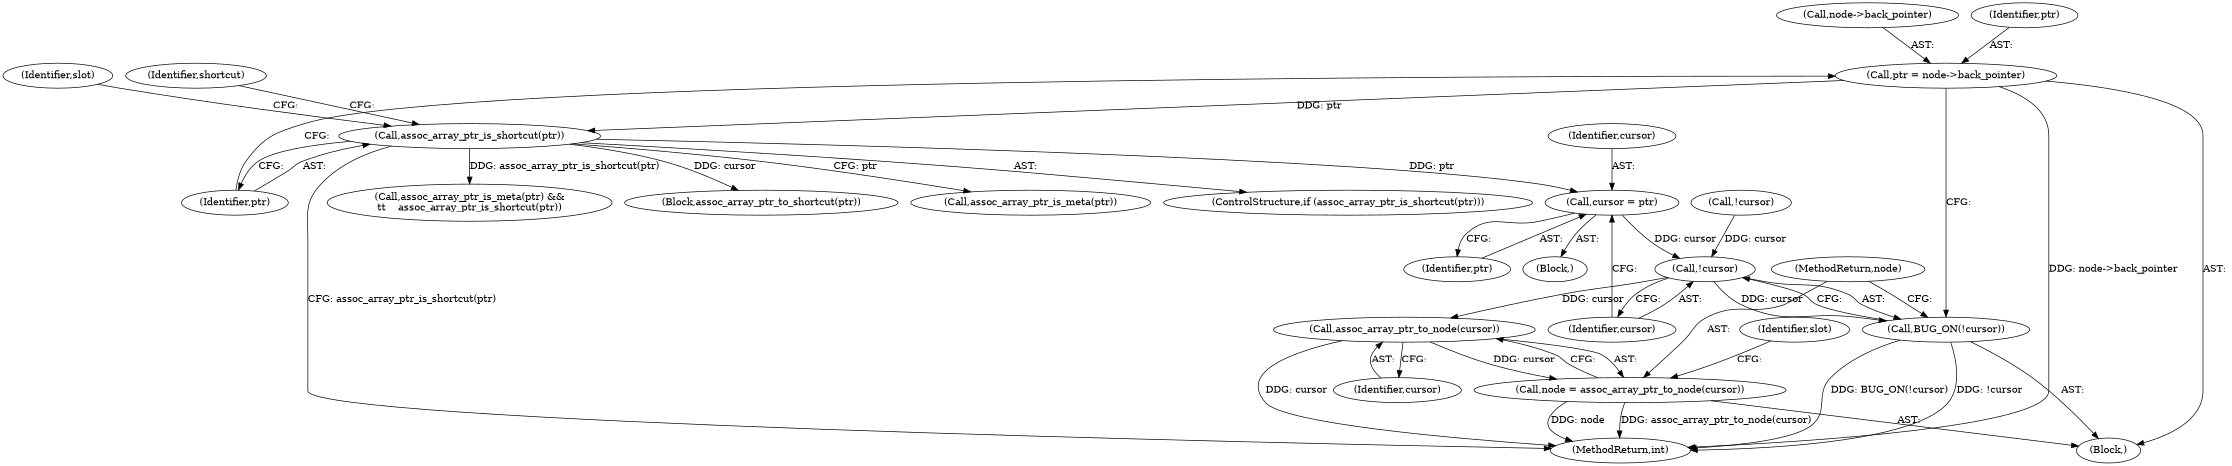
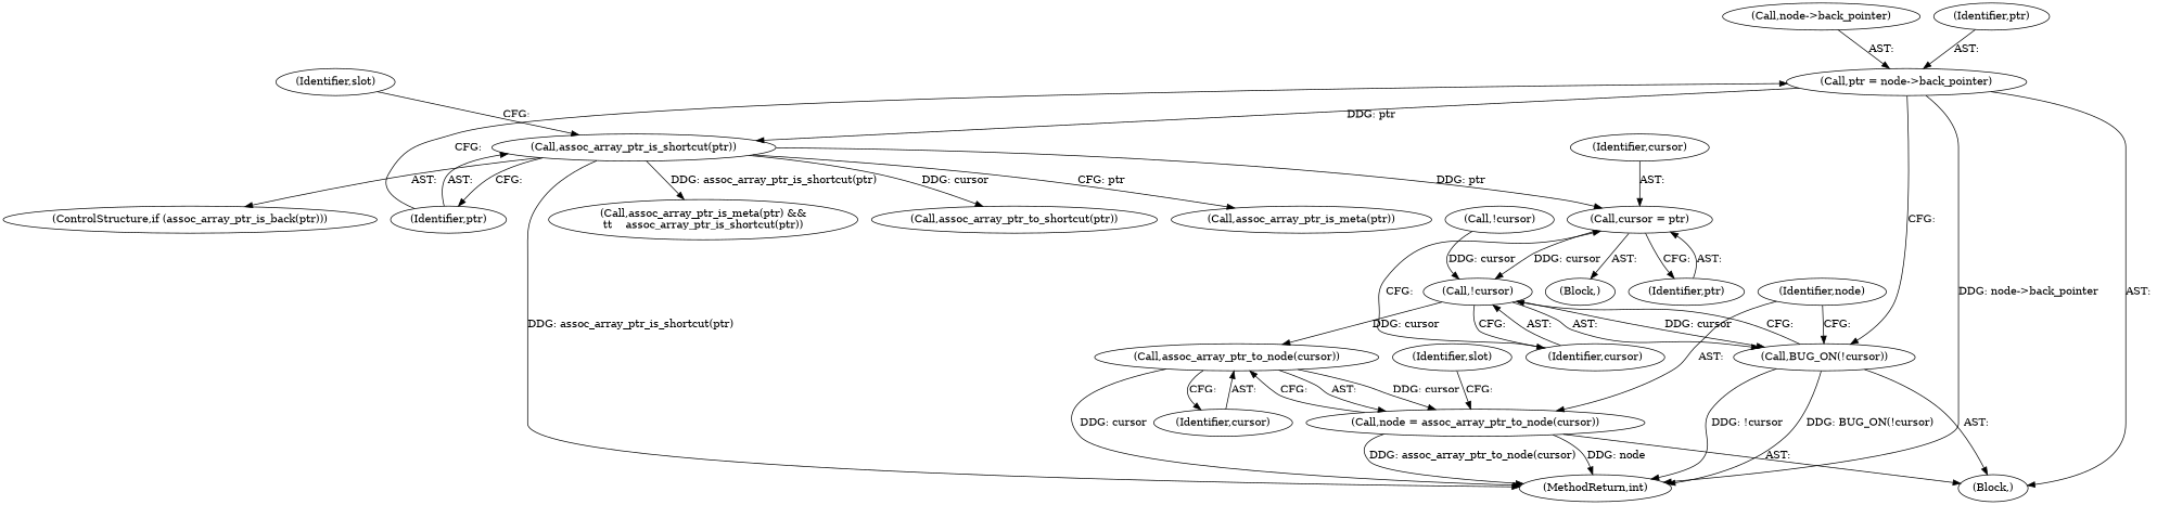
  digraph {
    n1 [label="(Call,cursor = ptr)"]
    n2 [label="(Call,!cursor)"]
    n3 [label="(Identifier,ptr)"]
    n4 [label="(Block,)"]
    n5 [label="(Call,BUG_ON(!cursor))"]
    n6 [label="(Call,assoc_array_ptr_to_node(cursor))"]
    n7 [label="(Identifier,cursor)"]
    n8 [label="(Call,assoc_array_ptr_is_shortcut(ptr))"]
    n9 [label="(Call,assoc_array_ptr_is_meta(ptr) &&\n\t\t    assoc_array_ptr_is_shortcut(ptr))"]
    n10 [label="(Identifier,ptr)"]
-   n11 [label="(Block,assoc_array_ptr_to_shortcut(ptr))"]
+   n11 [label="(Call,assoc_array_ptr_to_shortcut(ptr))"]
    n12 [label="(Call,assoc_array_ptr_is_meta(ptr))"]
-   n13 [label="(ControlStructure,if (assoc_array_ptr_is_shortcut(ptr)))"]
+   n13 [label="(ControlStructure,if (assoc_array_ptr_is_back(ptr)))"]
    n14 [label="(MethodReturn,int)"]
    n15 [label="(Call,ptr = node->back_pointer)"]
    n16 [label="(Block,)"]
    n17 [label="(Call,node->back_pointer)"]
    n18 [label="(Call,node = assoc_array_ptr_to_node(cursor))"]
    n19 [label="(Identifier,cursor)"]
    n20 [label="(Identifier,ptr)"]
-   n21 [label="(Identifier,shortcut)"]
    n22 [label="(Identifier,cursor)"]
    n23 [label="(Call,!cursor)"]
-   n24 [label="(MethodReturn,node)"]
+   n24 [label="(Identifier,node)"]
    n25 [label="(Identifier,slot)"]
    n26 [label="(Identifier,slot)"]
    n1 -> n2 [label="DDG: cursor"]
    n1 -> n3 [label="CFG: "]
    n1 -> n4 [label="AST: "]
    n2 -> n5 [label="AST: "]
    n2 -> n5 [label="DDG: cursor"]
    n2 -> n6 [label="DDG: cursor"]
    n2 -> n7 [label="CFG: "]
    n3 -> n1 [label="AST: "]
    n5 -> n2 [label="CFG: "]
    n5 -> n14 [label="DDG: BUG_ON(!cursor)"]
    n5 -> n14 [label="DDG: !cursor"]
    n5 -> n16 [label="AST: "]
    n6 -> n14 [label="DDG: cursor"]
    n6 -> n18 [label="AST: "]
    n6 -> n18 [label="DDG: cursor"]
    n6 -> n19 [label="CFG: "]
    n7 -> n1 [label="CFG: "]
    n7 -> n2 [label="AST: "]
    n8 -> n1 [label="DDG: ptr"]
    n8 -> n9 [label="DDG: assoc_array_ptr_is_shortcut(ptr)"]
    n8 -> n10 [label="CFG: "]
    n8 -> n11 [label="DDG: cursor"]
    n8 -> n12 [label="CFG: ptr"]
    n8 -> n13 [label="AST: "]
-   n8 -> n14 [label="CFG: assoc_array_ptr_is_shortcut(ptr)"]
+   n8 -> n14 [label="DDG: assoc_array_ptr_is_shortcut(ptr)"]
    n10 -> n8 [label="AST: "]
    n10 -> n15 [label="CFG: "]
    n15 -> n5 [label="CFG: "]
    n15 -> n8 [label="DDG: ptr"]
    n15 -> n14 [label="DDG: node->back_pointer"]
    n15 -> n16 [label="AST: "]
    n17 -> n15 [label="AST: "]
    n18 -> n6 [label="CFG: "]
    n18 -> n14 [label="DDG: node"]
    n18 -> n14 [label="DDG: assoc_array_ptr_to_node(cursor)"]
    n18 -> n16 [label="AST: "]
    n19 -> n6 [label="AST: "]
    n20 -> n15 [label="AST: "]
-   n21 -> n8 [label="CFG: "]
    n22 -> n1 [label="AST: "]
    n23 -> n2 [label="DDG: cursor"]
    n24 -> n5 [label="CFG: "]
    n24 -> n18 [label="AST: "]
    n25 -> n18 [label="CFG: "]
    n26 -> n8 [label="CFG: "]
  }
